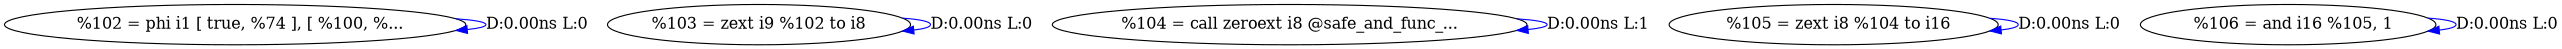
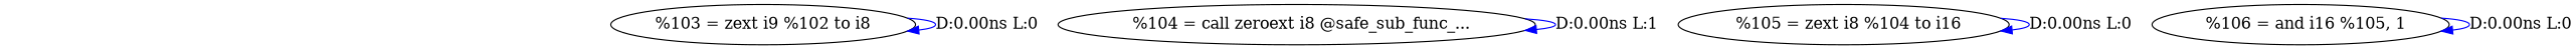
  digraph {
    fontname="DejaVu Serif"
    node [fontname="DejaVu Serif"]
    edge [color=blue fontname="DejaVu Serif"]
-   n1 [label="  %102 = phi i1 [ true, %74 ], [ %100, %..."]
    n2 [label="%103 = zext i9 %102 to i8"]
-   n3 [label="%104 = call zeroext i8 @safe_and_func_..."]
+   n3 [label="  %104 = call zeroext i8 @safe_sub_func_..."]
    n4 [label="  %105 = zext i8 %104 to i16"]
    n5 [label="  %106 = and i16 %105, 1"]
-   n1 -> n1 [label="D:0.00ns L:0"]
    n2 -> n2 [label="D:0.00ns L:0"]
    n3 -> n3 [label="D:0.00ns L:1"]
    n4 -> n4 [label="D:0.00ns L:0"]
    n5 -> n5 [label="D:0.00ns L:0"]
  }
